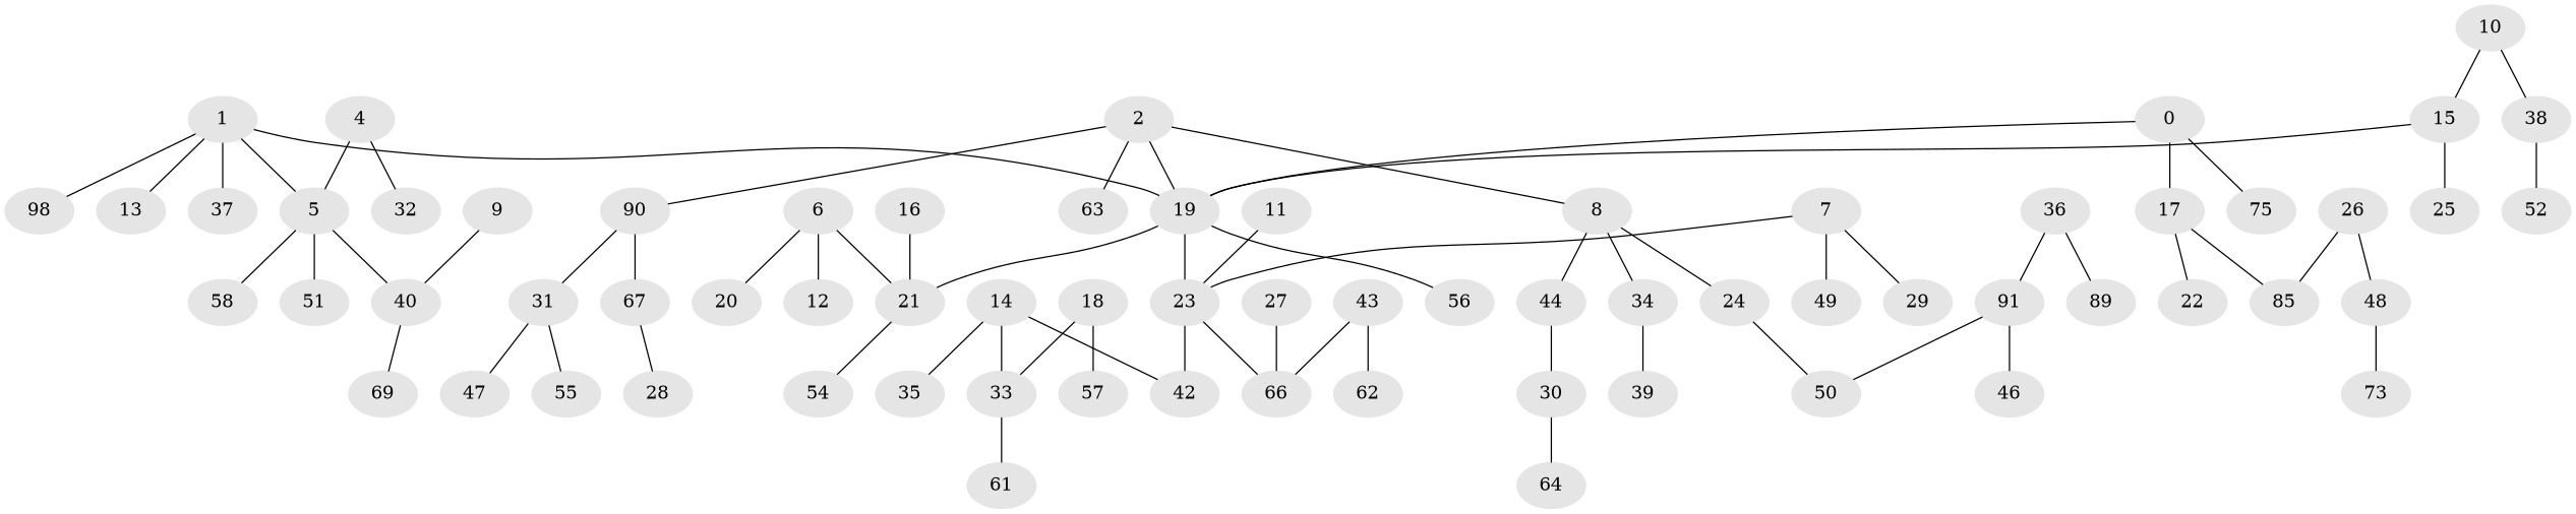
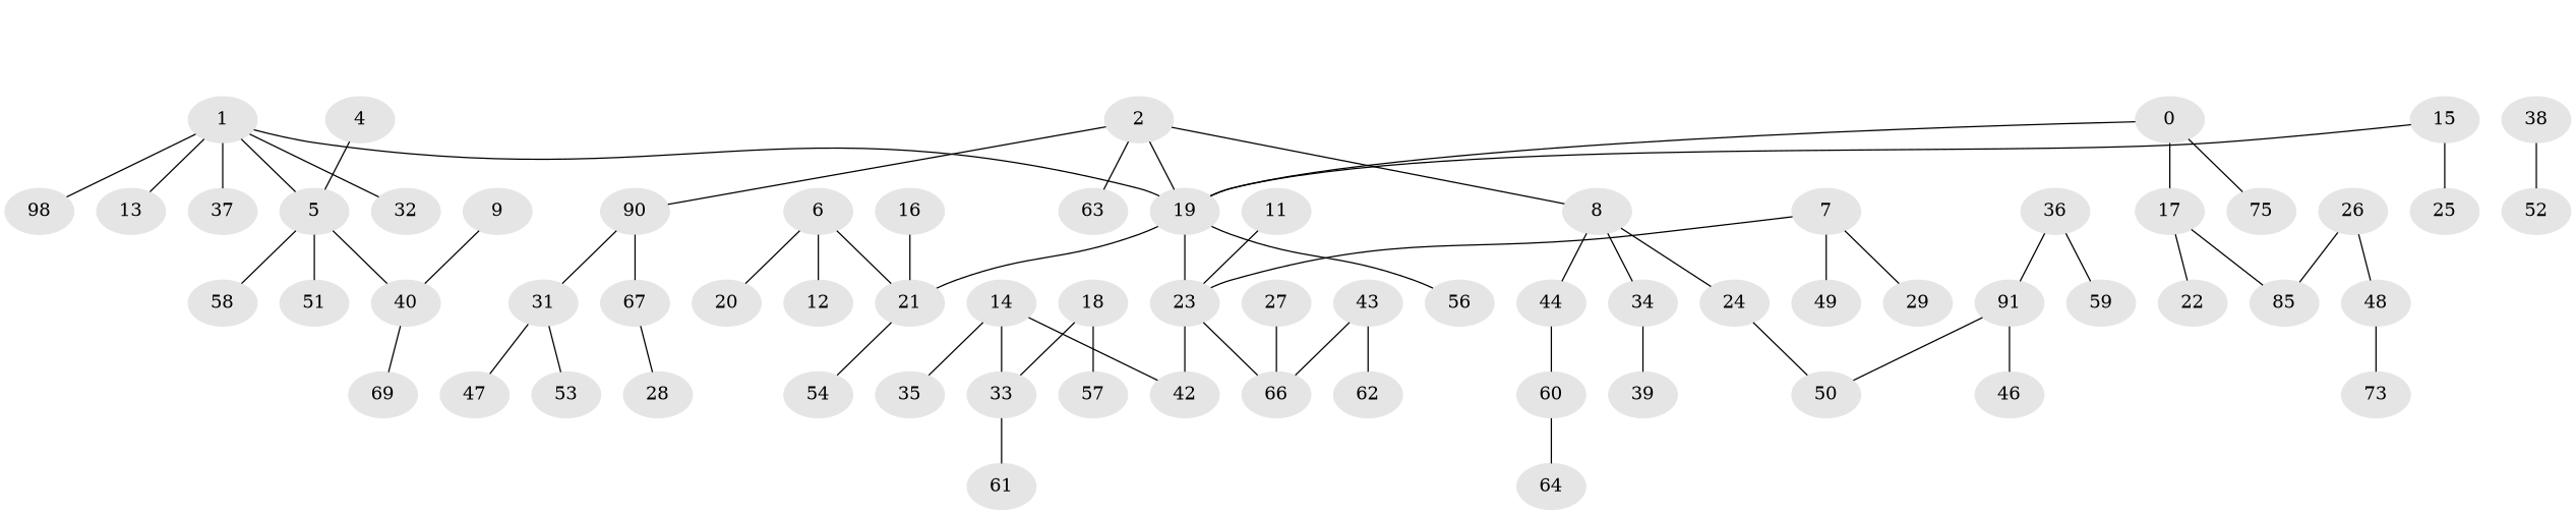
  graph {
    node [color=gray90 style=filled]
    edge [weight=1.0]
    1
    5
    13
    19
    37
    n6 [label=98]
    40
    58
    51
    21
    23
    56
    2
    8
    n15 [label=90]
    63
    24
    34
    44
    31
    67
    n22 [label=0]
    17
    n24 [label=75]
    22
    n26 [label=85]
    4
    32
    69
    6
    12
    20
    54
    7
    29
    49
    42
    66
    50
    39
-   60 [label=30]
+   60
    9
-   10
    15
    38
    25
    52
    11
    14
    33
    35
    61
    16
    18
    57
    26
    48
    n58 [label=73]
    27
    47
-   55
+   55 [label=53]
    28
    n63 [label=91]
    36
-   59 [label=89]
+   59
    46
    43
    62
    64
    1 -- 5
    1 -- 13
    1 -- 19
    1 -- 37
    1 -- n6
    5 -- 40
    5 -- 58
    5 -- 51
    19 -- 21
    19 -- 23
    19 -- 56
    40 -- 69
    21 -- 54
    23 -- 42
    23 -- 66
    2 -- 19
    2 -- 8
    2 -- n15
    2 -- 63
    8 -- 24
    8 -- 34
    8 -- 44
    n15 -- 31
    n15 -- 67
    24 -- 50
    34 -- 39
    44 -- 60
    31 -- 47
    31 -- 55
    67 -- 28
    n22 -- 19
    n22 -- 17
    n22 -- n24
    17 -- 22
    17 -- n26
    4 -- 5
-   4 -- 32
+   1 -- 32
    6 -- 21
    6 -- 12
    6 -- 20
    7 -- 23
    7 -- 29
    7 -- 49
    60 -- 64
    9 -- 40
-   10 -- 15
-   10 -- 38
    15 -- 19
    15 -- 25
    38 -- 52
    11 -- 23
    14 -- 42
    14 -- 33
    14 -- 35
    33 -- 61
    16 -- 21
    18 -- 33
    18 -- 57
    26 -- n26
    26 -- 48
    48 -- n58
    27 -- 66
    n63 -- 50
    n63 -- 46
    36 -- n63
    36 -- 59
    43 -- 66
    43 -- 62
  }
